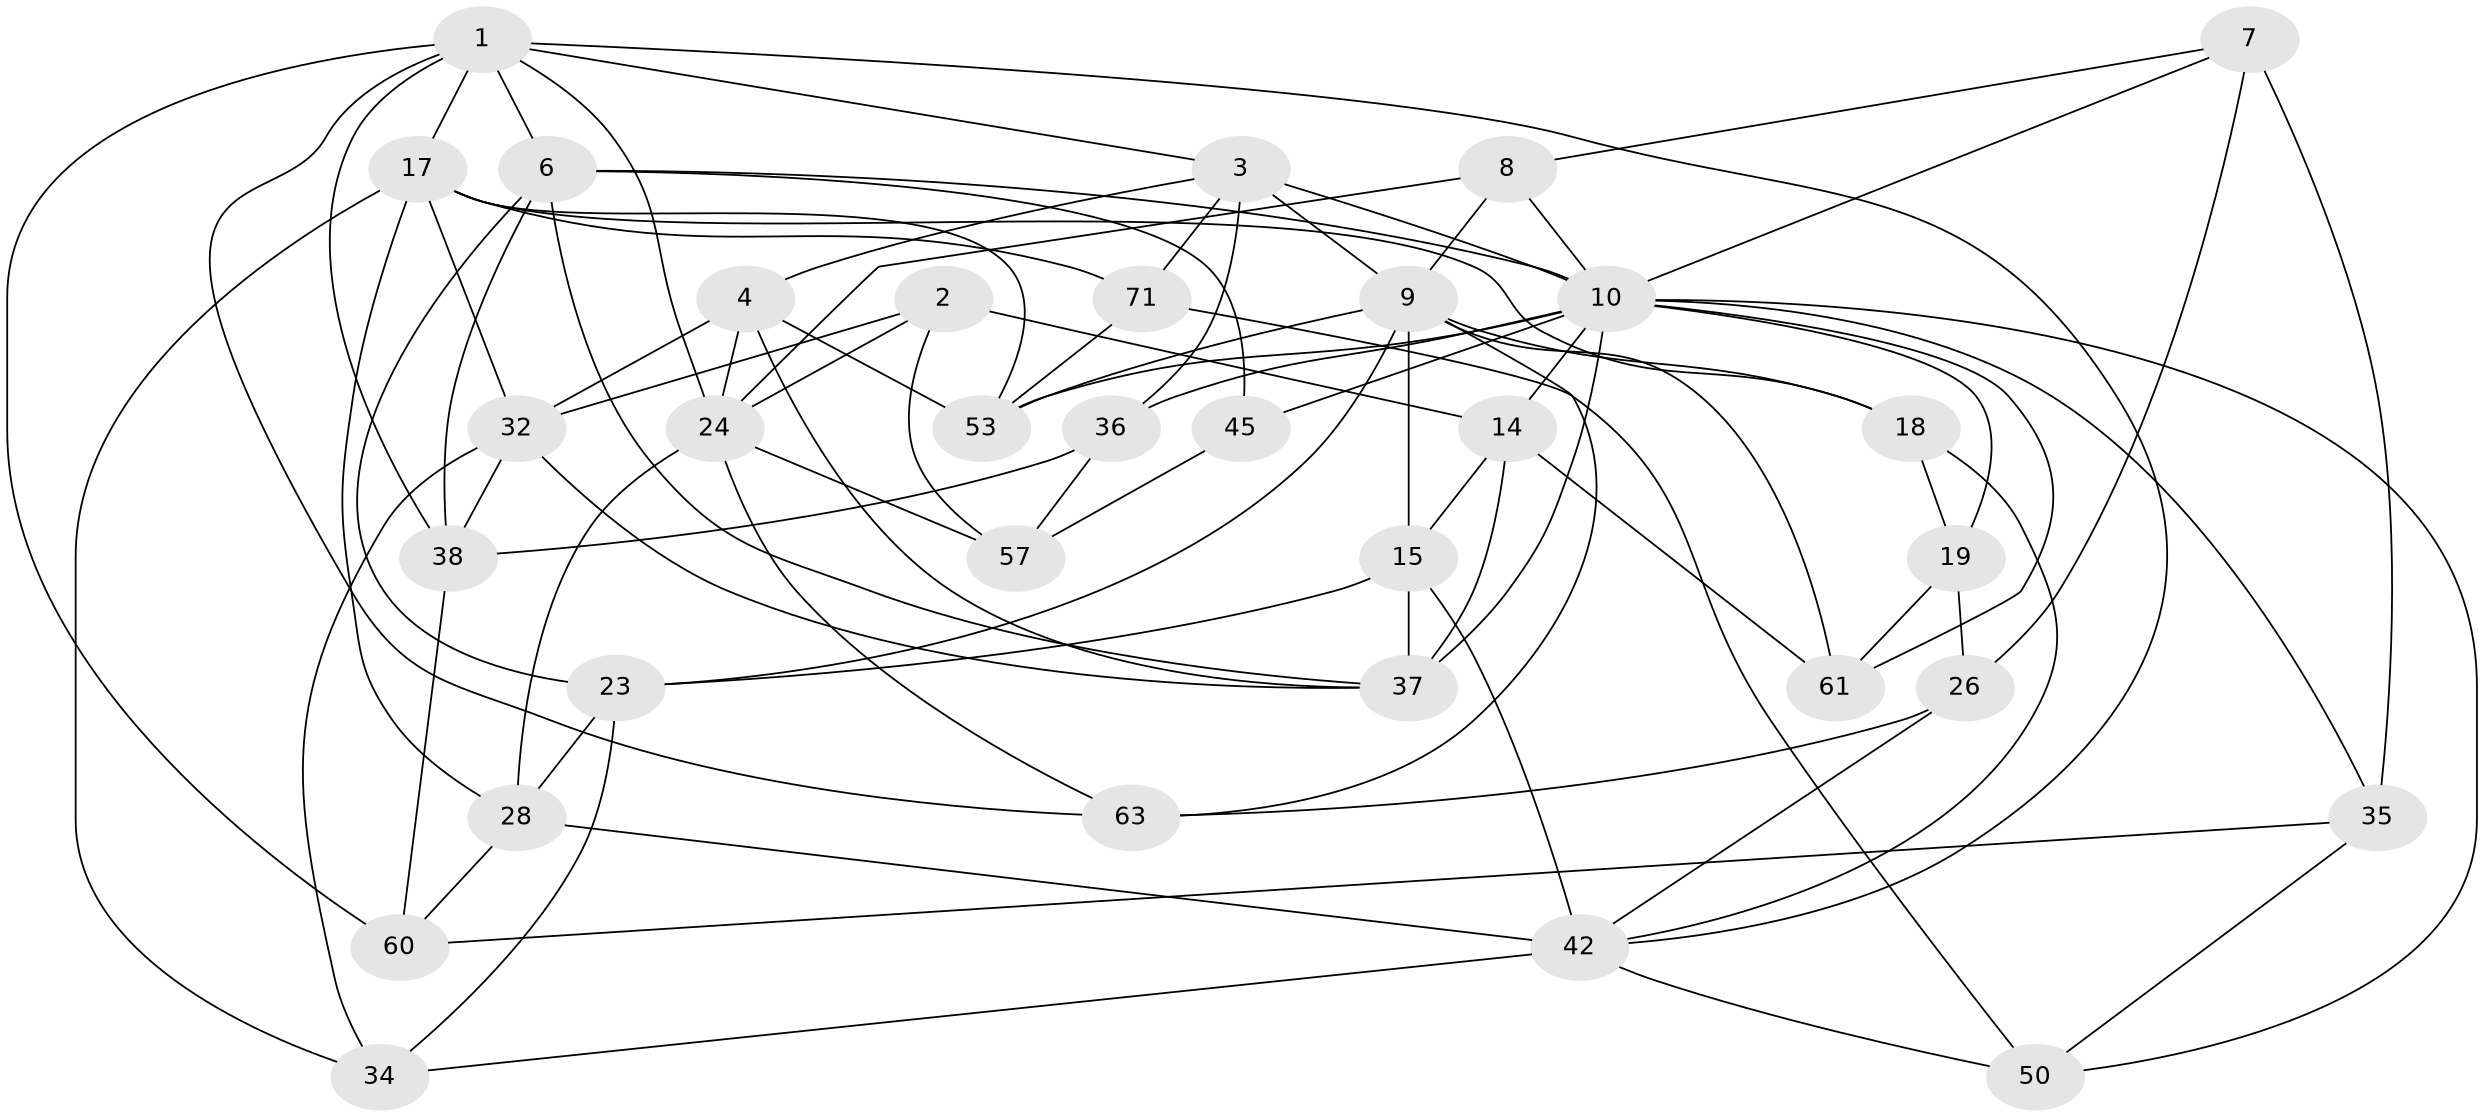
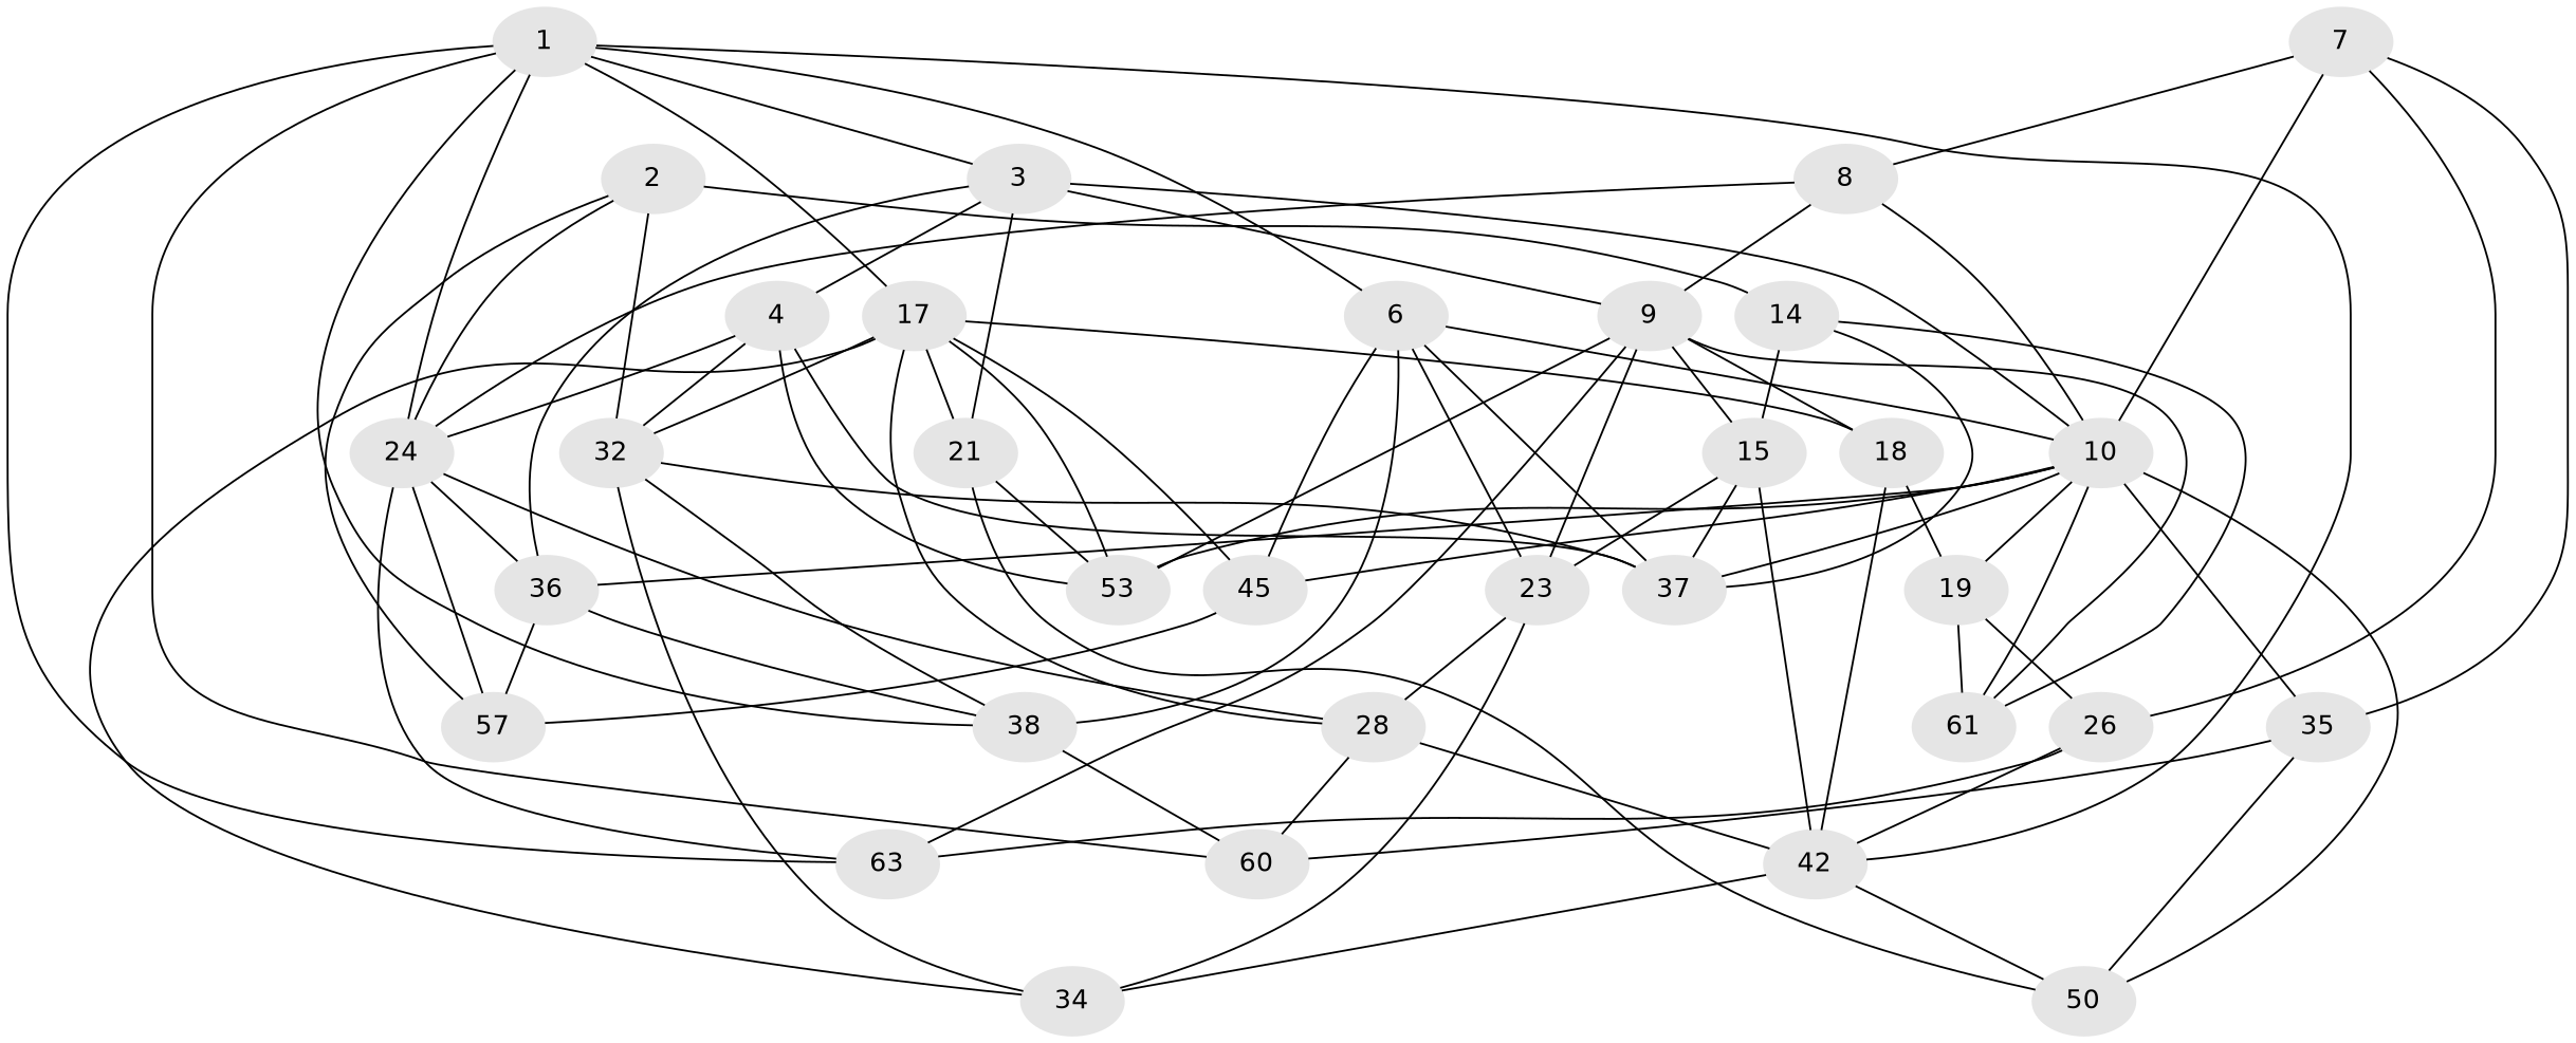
  graph {
    fontname="DejaVu Sans"
    node [color=gray90 fontname="DejaVu Sans" style=filled]
    edge [fontname="DejaVu Sans"]
    1 [super="+51+5"]
    3 [super="+63+11"]
    6 [super="+55+41"]
    17 [super="+27"]
    38 [super="+46"]
    42 [super="+47"]
    n7 [label=63]
    60
    24 [super="+33+39"]
    4 [super="+40"]
    9 [super="+22+12"]
    10 [super="+16+49+34"]
-   21 [label=71]
+   21
    36 [super="+58"]
    37 [super="+59+66"]
    23 [super="+65"]
    45
    15 [super="+20"]
    32 [super="+56"]
    53 [super="+62"]
    18
    28 [super="+64"]
    n23 [label=34]
    50
    2 [super="+13"]
    14 [super="+25+31"]
    57
    61
    35
    19
    7
    8
    26
    1 -- 3
    1 -- 6
    1 -- 17
    1 -- 38
    1 -- 42
    1 -- n7
    1 -- 60
    1 -- 24
    3 -- 4
    3 -- 9
    3 -- 10 [weight=2]
    3 -- 21
    3 -- 36
    6 -- 38 [weight=2]
    6 -- 10
    6 -- 37
    6 -- 23 [weight=2]
    6 -- 45
    17 -- 21
+   17 -- 45
    17 -- 32
    17 -- 53
    17 -- 18
    17 -- 28
    17 -- n23
    38 -- 60
    42 -- n23
    42 -- 50
    24 -- n7
+   24 -- 36
    24 -- 28
    24 -- 57
    4 -- 24 [weight=2]
    4 -- 37
    4 -- 32
    4 -- 53
    9 -- n7
    9 -- 23
    9 -- 15
    9 -- 53
    9 -- 18
    9 -- 61
    10 -- 36 [weight=2]
    10 -- 37
    10 -- 45
    10 -- 53 [weight=2]
    10 -- 50
-   10 -- 14
    10 -- 61
    10 -- 35
    10 -- 19
    21 -- 53
    21 -- 50
    36 -- 38
    36 -- 57
    23 -- 28
    23 -- n23
    45 -- 57
    15 -- 42
    15 -- 37
    15 -- 23
    32 -- 38
    32 -- 37
    32 -- n23
    18 -- 42
    18 -- 19
    28 -- 42 [weight=2]
    28 -- 60
    2 -- 24
    2 -- 32
    2 -- 14 [weight=3]
    2 -- 57
    14 -- 37 [weight=2]
    14 -- 15
    14 -- 61
    35 -- 60
    35 -- 50
    19 -- 61
    19 -- 26
    7 -- 10
    7 -- 35
    7 -- 8
    7 -- 26
    8 -- 24
    8 -- 9
    8 -- 10
    26 -- 42
    26 -- n7
  }
